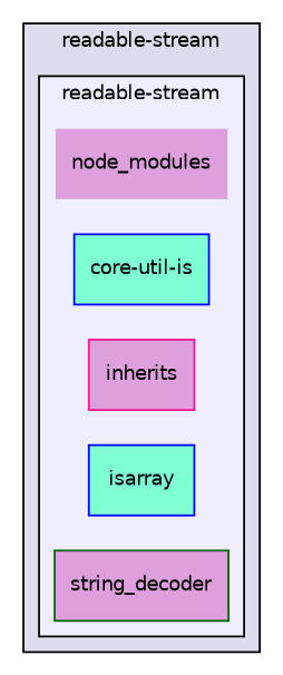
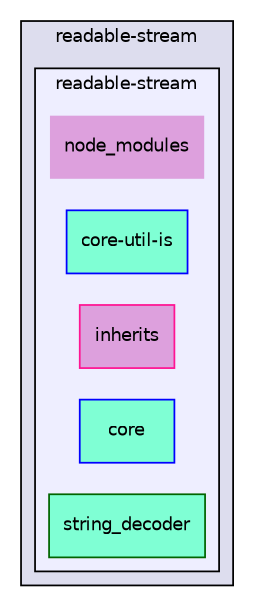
  digraph {
    compound=true
    rankdir=LR
    node [fontname=Helvetica fontsize=10 shape=box style=filled fillcolor=plum color=blue]
    n1 [label=node_modules shape=plaintext]
    n2 [fillcolor=aquamarine label="core-util-is"]
    n3 [color=deeppink label=inherits]
-   n4 [fillcolor=aquamarine label=isarray]
-   n5 [color=darkgreen label=string_decoder]
+   n4 [fillcolor=aquamarine label=core]
+   n5 [color=darkgreen fillcolor=aquamarine label=string_decoder]
    subgraph cluster_1 {
      bgcolor="#ddddee"
      fontname=Helvetica
      fontsize=10
      label="readable-stream"
      pencolor=black
      subgraph cluster_2 {
        bgcolor="#eeeeff"
        fontname=Helvetica
        fontsize=10
        pencolor=black
        n1
        n2
        n3
        n4
        n5
      }
    }
  }
